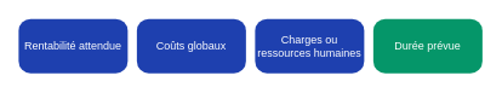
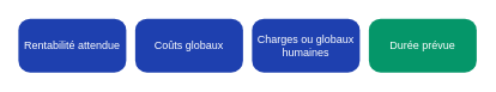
  <mxCell id="0" />
  <mxCell id="1" parent="0" />
  <mxCell id="2" value="Rentabilité attendue" style="rounded=1;whiteSpace=wrap;html=1;arcSize=22;strokeColor=none;fillColor=#1e40af;fontColor=#FFFFFF;" parent="1" vertex="1"><mxGeometry x="20" y="20" width="120" height="60" as="geometry" /></mxCell>
  <mxCell id="3" value="Coûts globaux" style="rounded=1;whiteSpace=wrap;html=1;arcSize=22;strokeColor=none;fillColor=#1e40af;fontColor=#FFFFFF;" parent="1" vertex="1"><mxGeometry x="150" y="20" width="120" height="60" as="geometry" /></mxCell>
- <mxCell id="4" value="Charges ou ressources humaines" style="rounded=1;whiteSpace=wrap;html=1;arcSize=22;strokeColor=none;fillColor=#1e40af;fontColor=#FFFFFF;" vertex="1" parent="1"><mxGeometry x="280" y="20" width="120" height="60" as="geometry" /></mxCell>
+ <mxCell id="4" value="Charges ou globaux humaines" style="rounded=1;whiteSpace=wrap;html=1;arcSize=22;strokeColor=none;fillColor=#1e40af;fontColor=#FFFFFF;" vertex="1" parent="1"><mxGeometry x="280" y="20" width="120" height="60" as="geometry" /></mxCell>
  <mxCell id="5" value="Durée prévue" style="rounded=1;whiteSpace=wrap;html=1;arcSize=22;strokeColor=none;fillColor=#059669;fontColor=#FFFFFF;" vertex="1" parent="1"><mxGeometry x="410" y="20" width="120" height="60" as="geometry" /></mxCell>
